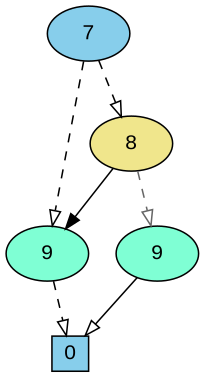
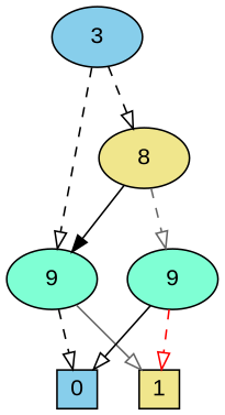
  digraph {
    fontname="Liberation Sans"
    node [fillcolor=skyblue fontname="Liberation Sans" style=filled]
    edge [arrowhead=onormal color=black fontname="Liberation Sans" style=dashed]
    n1 [height=0.3 label=0 shape=box width=0.3]
-   n3 [label=7]
+   n2 [fillcolor=khaki height=0.3 label=1 shape=box width=0.3]
+   n3 [label=3]
    n4 [fillcolor=aquamarine label=9]
    n5 [fillcolor=khaki label=8]
    n6 [fillcolor=aquamarine label=9]
    n3 -> n4
    n3 -> n5
    n4 -> n1
+   n4 -> n2 [color=gray40 style=solid]
    n5 -> n4 [arrowhead=normal style=solid]
    n5 -> n6 [color=gray40]
    n6 -> n1 [style=solid]
+   n6 -> n2 [color=red]
  }
